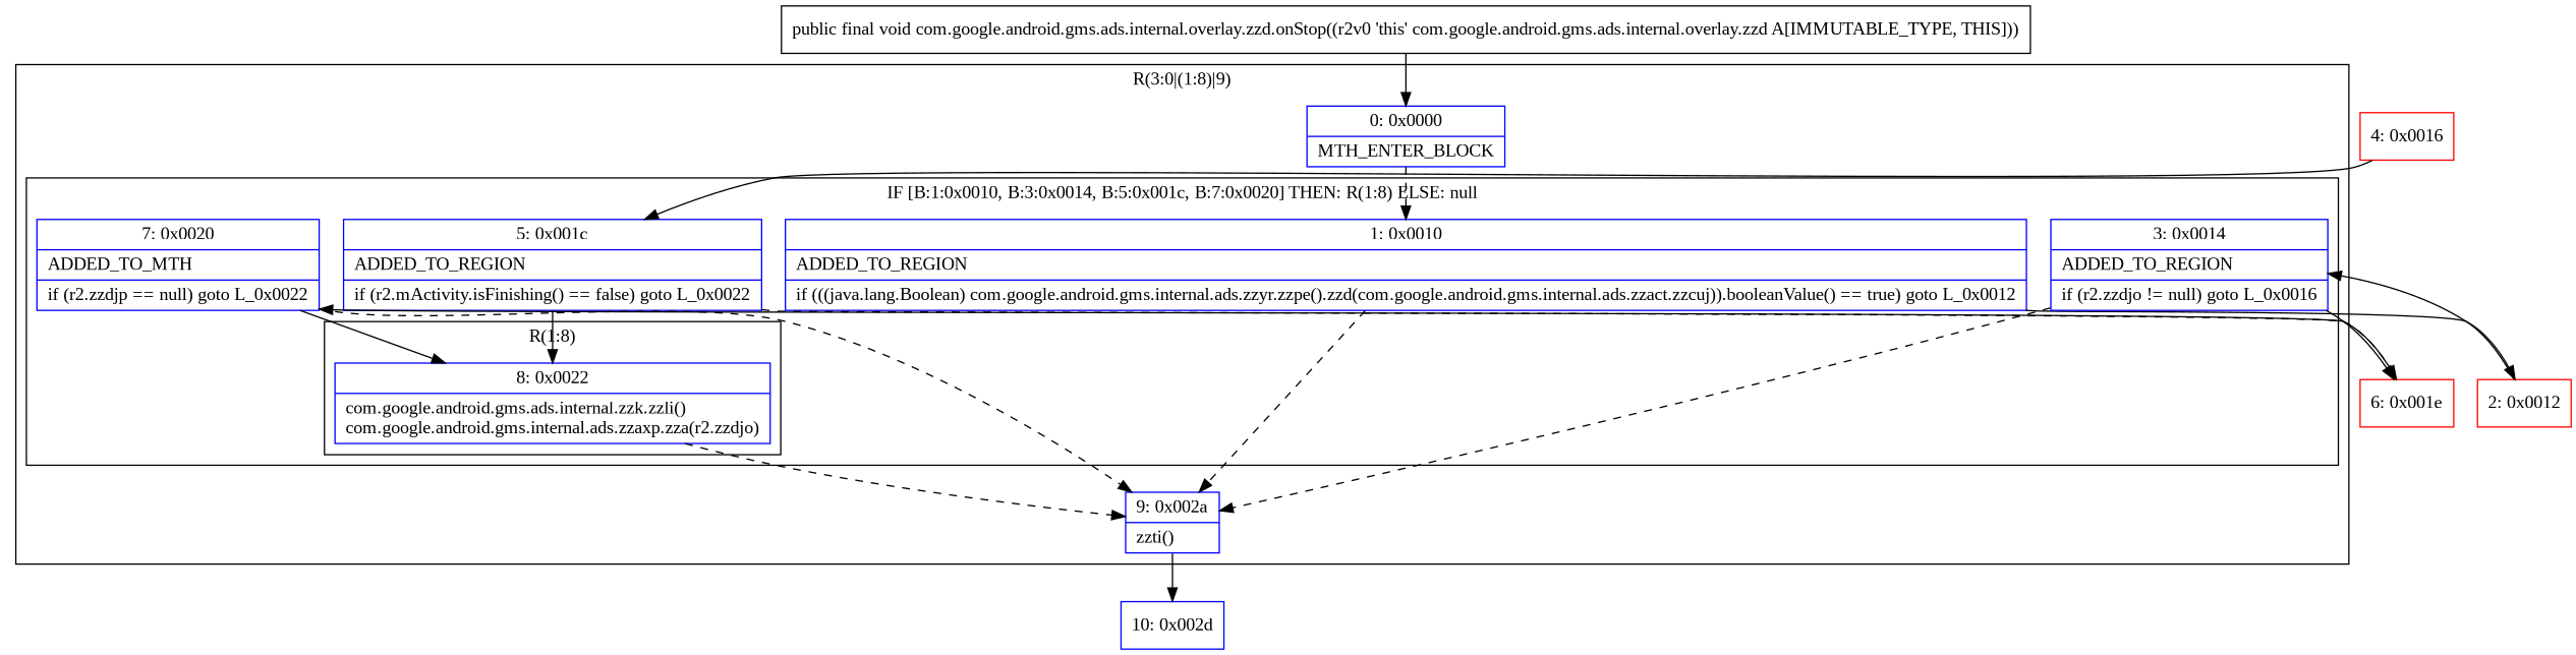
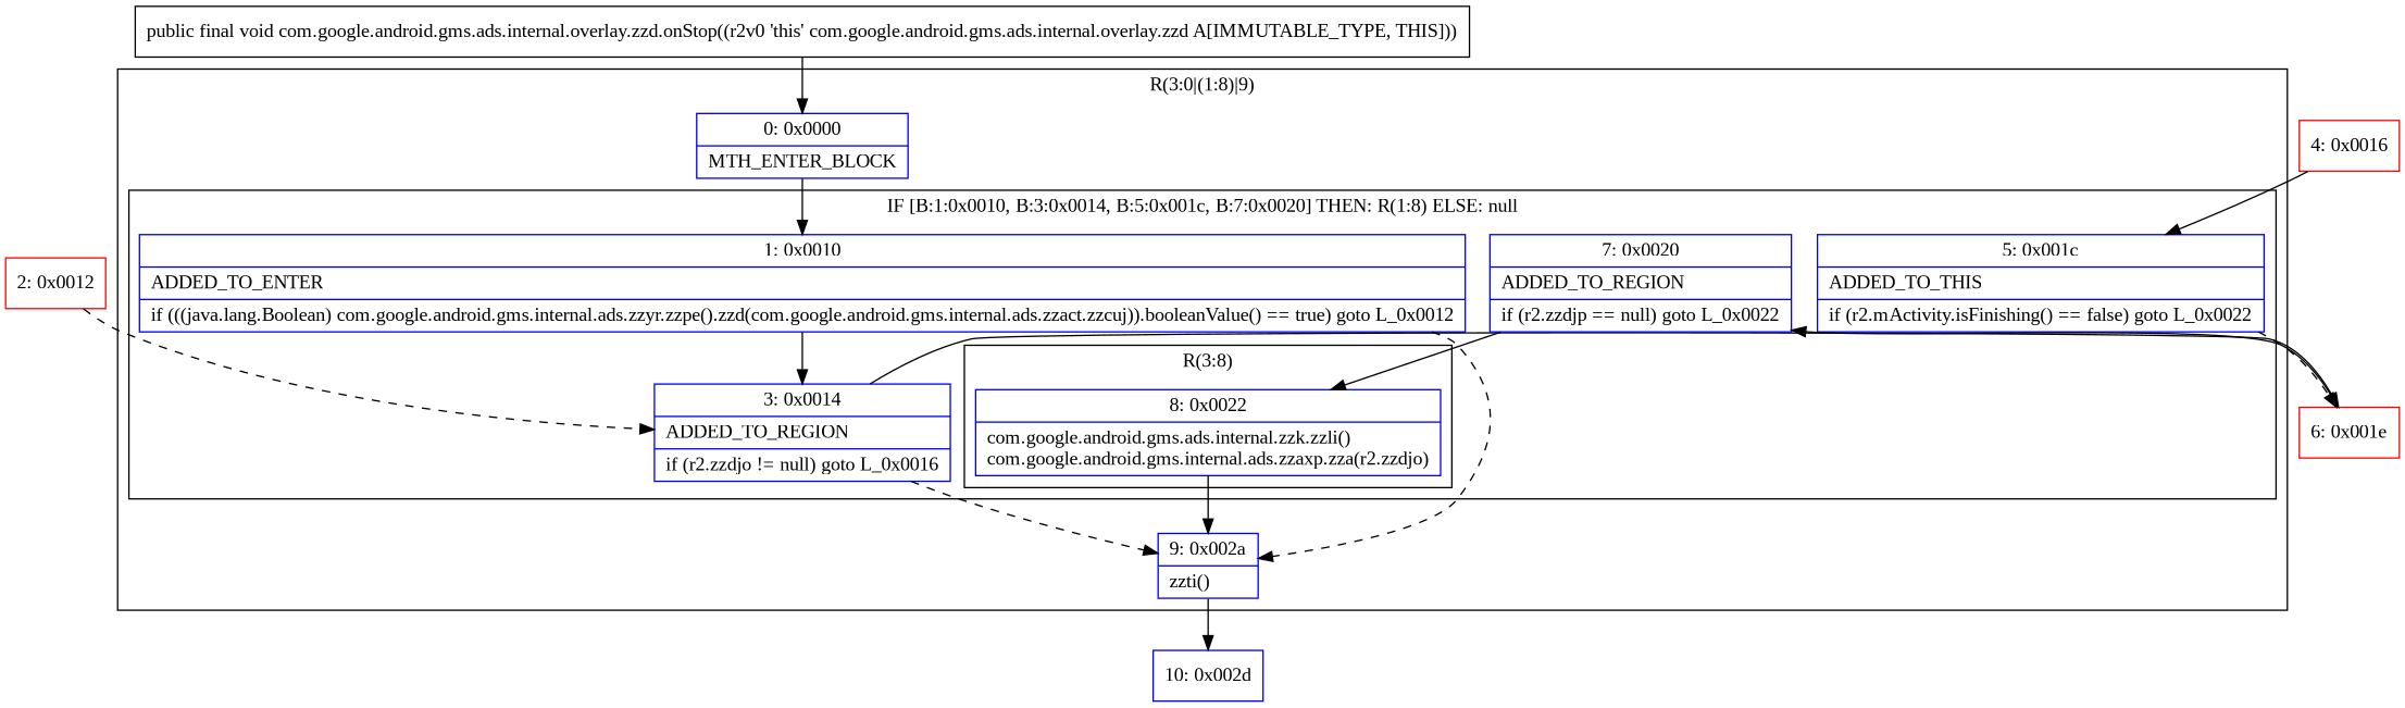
  digraph {
    fontname="Liberation Serif"
    node [color=blue fontname="Liberation Serif" shape=record]
    edge [fontname="Liberation Serif"]
    n1 [label="{8\:\ 0x0022|com.google.android.gms.ads.internal.zzk.zzli()\lcom.google.android.gms.internal.ads.zzaxp.zza(r2.zzdjo)\l}"]
-   n2 [label="{1\:\ 0x0010|ADDED_TO_REGION\l|if (((java.lang.Boolean) com.google.android.gms.internal.ads.zzyr.zzpe().zzd(com.google.android.gms.internal.ads.zzact.zzcuj)).booleanValue() == true) goto L_0x0012\l}"]
+   n2 [label="{1\:\ 0x0010|ADDED_TO_ENTER\l|if (((java.lang.Boolean) com.google.android.gms.internal.ads.zzyr.zzpe().zzd(com.google.android.gms.internal.ads.zzact.zzcuj)).booleanValue() == true) goto L_0x0012\l}"]
    n3 [label="{3\:\ 0x0014|ADDED_TO_REGION\l|if (r2.zzdjo != null) goto L_0x0016\l}"]
-   n4 [label="{5\:\ 0x001c|ADDED_TO_REGION\l|if (r2.mActivity.isFinishing() == false) goto L_0x0022\l}"]
-   n5 [label="{7\:\ 0x0020|ADDED_TO_MTH\l|if (r2.zzdjp == null) goto L_0x0022\l}"]
+   n4 [label="{5\:\ 0x001c|ADDED_TO_THIS\l|if (r2.mActivity.isFinishing() == false) goto L_0x0022\l}"]
+   n5 [label="{7\:\ 0x0020|ADDED_TO_REGION\l|if (r2.zzdjp == null) goto L_0x0022\l}"]
    n6 [label="{0\:\ 0x0000|MTH_ENTER_BLOCK\l}"]
    n7 [label="{9\:\ 0x002a|zzti()\l}"]
    n8 [color=red label="{2\:\ 0x0012}"]
    n9 [color=red label="{6\:\ 0x001e}"]
    n10 [label="{10\:\ 0x002d}"]
    n11 [color=red label="{4\:\ 0x0016}"]
    n12 [label="{public final void com.google.android.gms.ads.internal.overlay.zzd.onStop((r2v0 'this' com.google.android.gms.ads.internal.overlay.zzd A[IMMUTABLE_TYPE, THIS])) }" color=""]
    subgraph cluster_1 {
      label="R(3:0|(1:8)|9)"
      n6
      n7
      subgraph cluster_2 {
        label="IF [B:1:0x0010, B:3:0x0014, B:5:0x001c, B:7:0x0020] THEN: R(1:8) ELSE: null"
        n2
        n3
        n4
        n5
        subgraph cluster_3 {
-         label="R(1:8)"
+         label="R(3:8)"
          n1
        }
      }
    }
-   n1 -> n7 [style=dashed]
+   n1 -> n7
    n2 -> n7 [style=dashed]
-   n2 -> n8
+   n2 -> n3
    n3 -> n7 [style=dashed]
    n3 -> n9
-   n4 -> n1
    n4 -> n9 [style=dashed]
    n5 -> n1
-   n5 -> n7 [style=dashed]
-   n6 -> n2 [style=dashed]
+   n6 -> n2
    n7 -> n10
-   n8 -> n3
+   n8 -> n3 [style=dashed]
    n9 -> n5
    n11 -> n4
    n12 -> n6
  }
